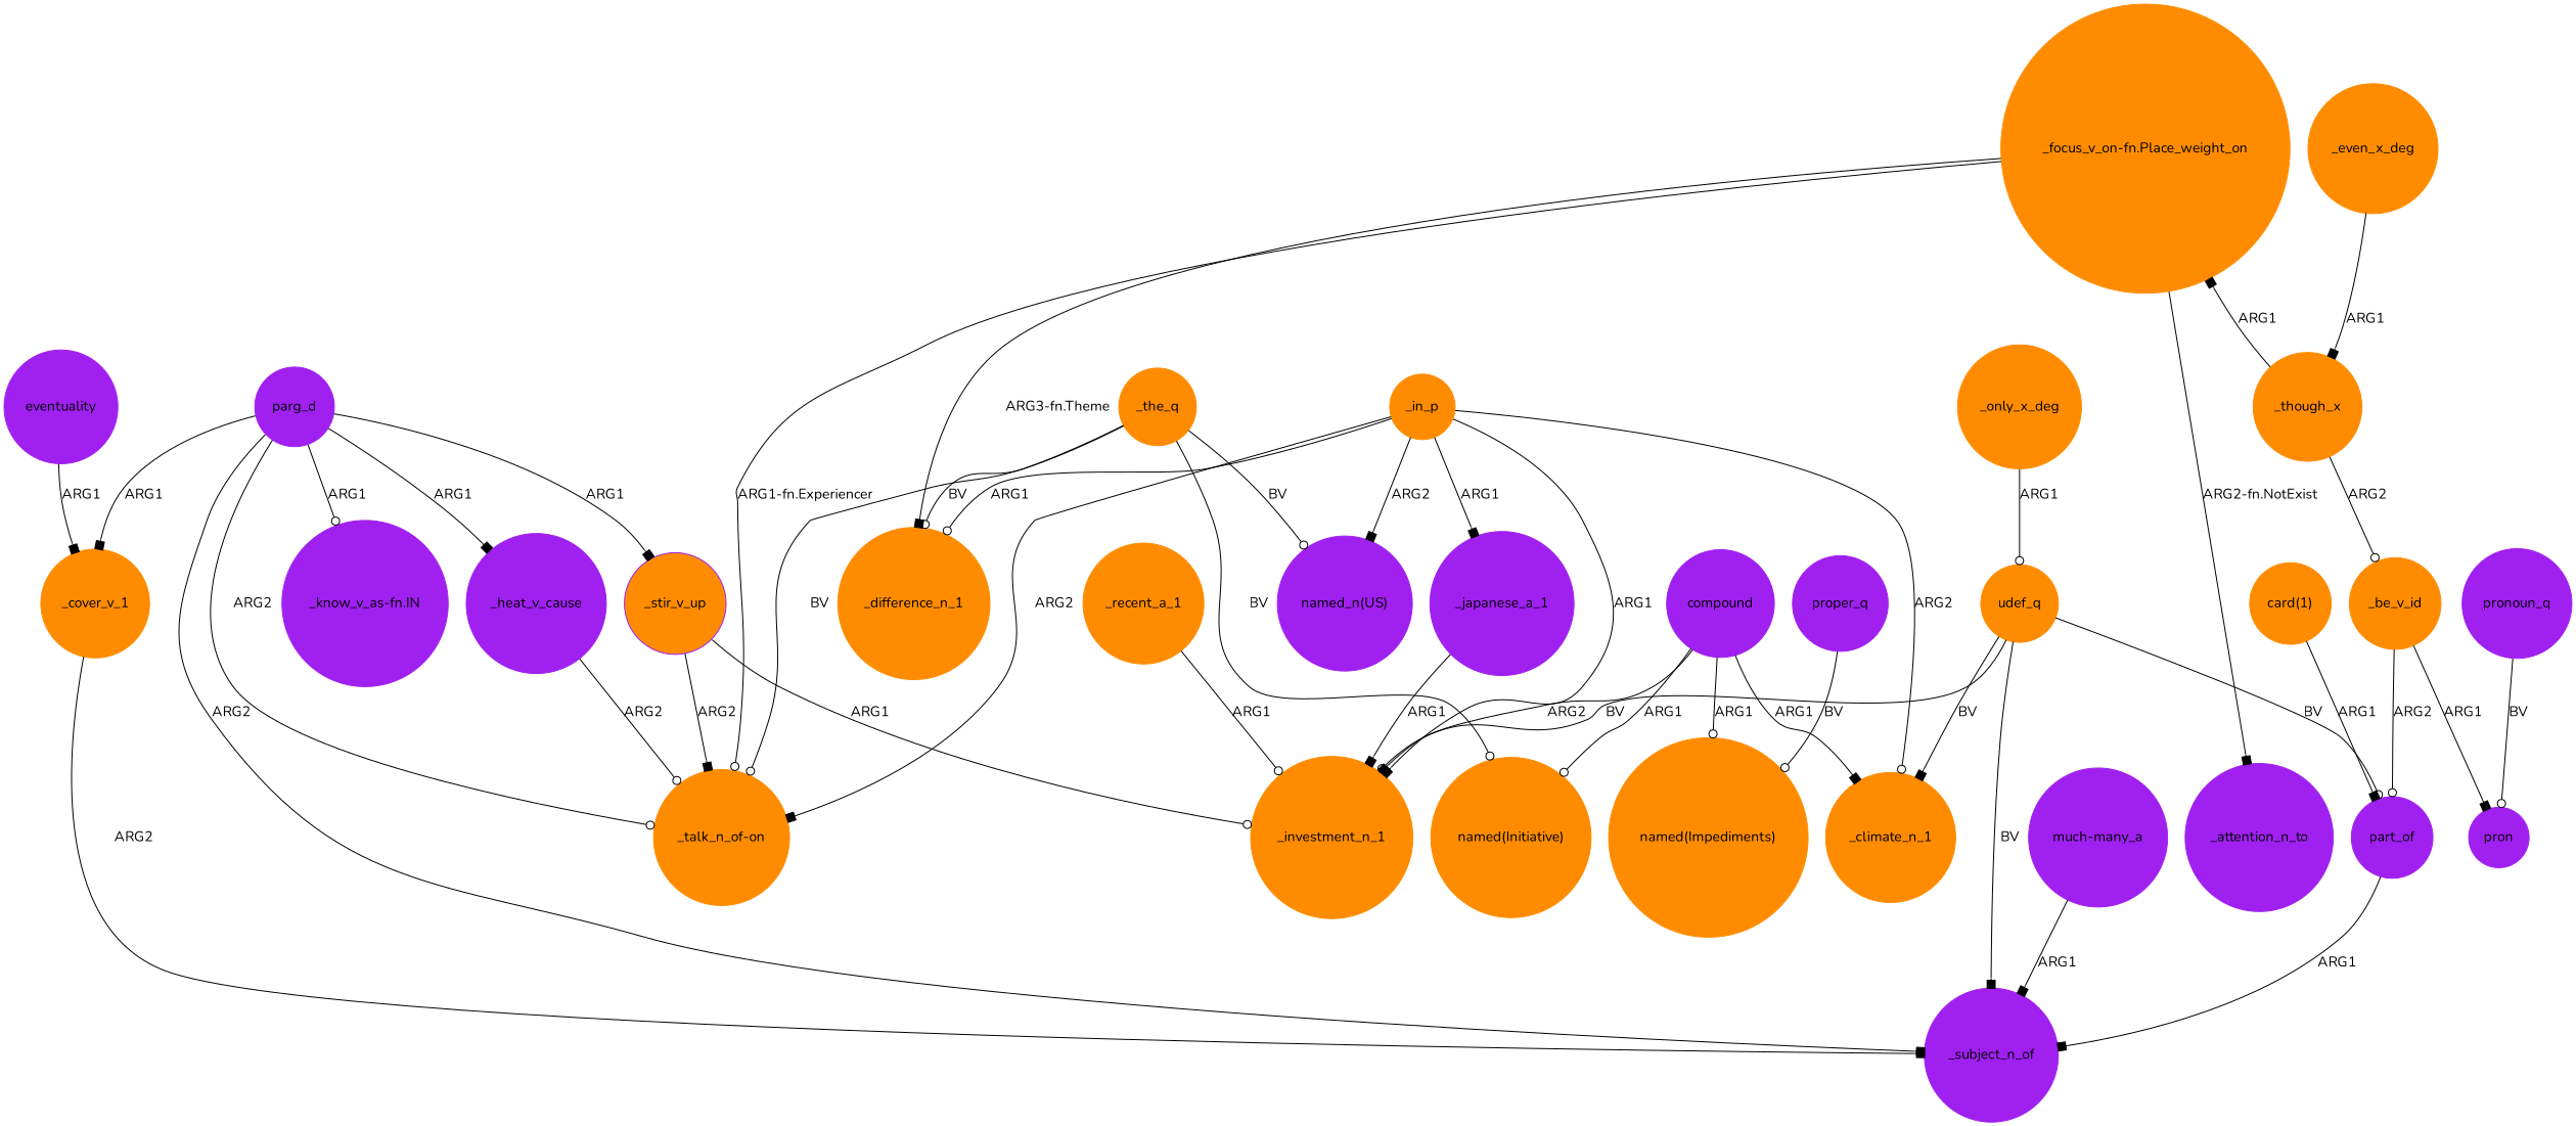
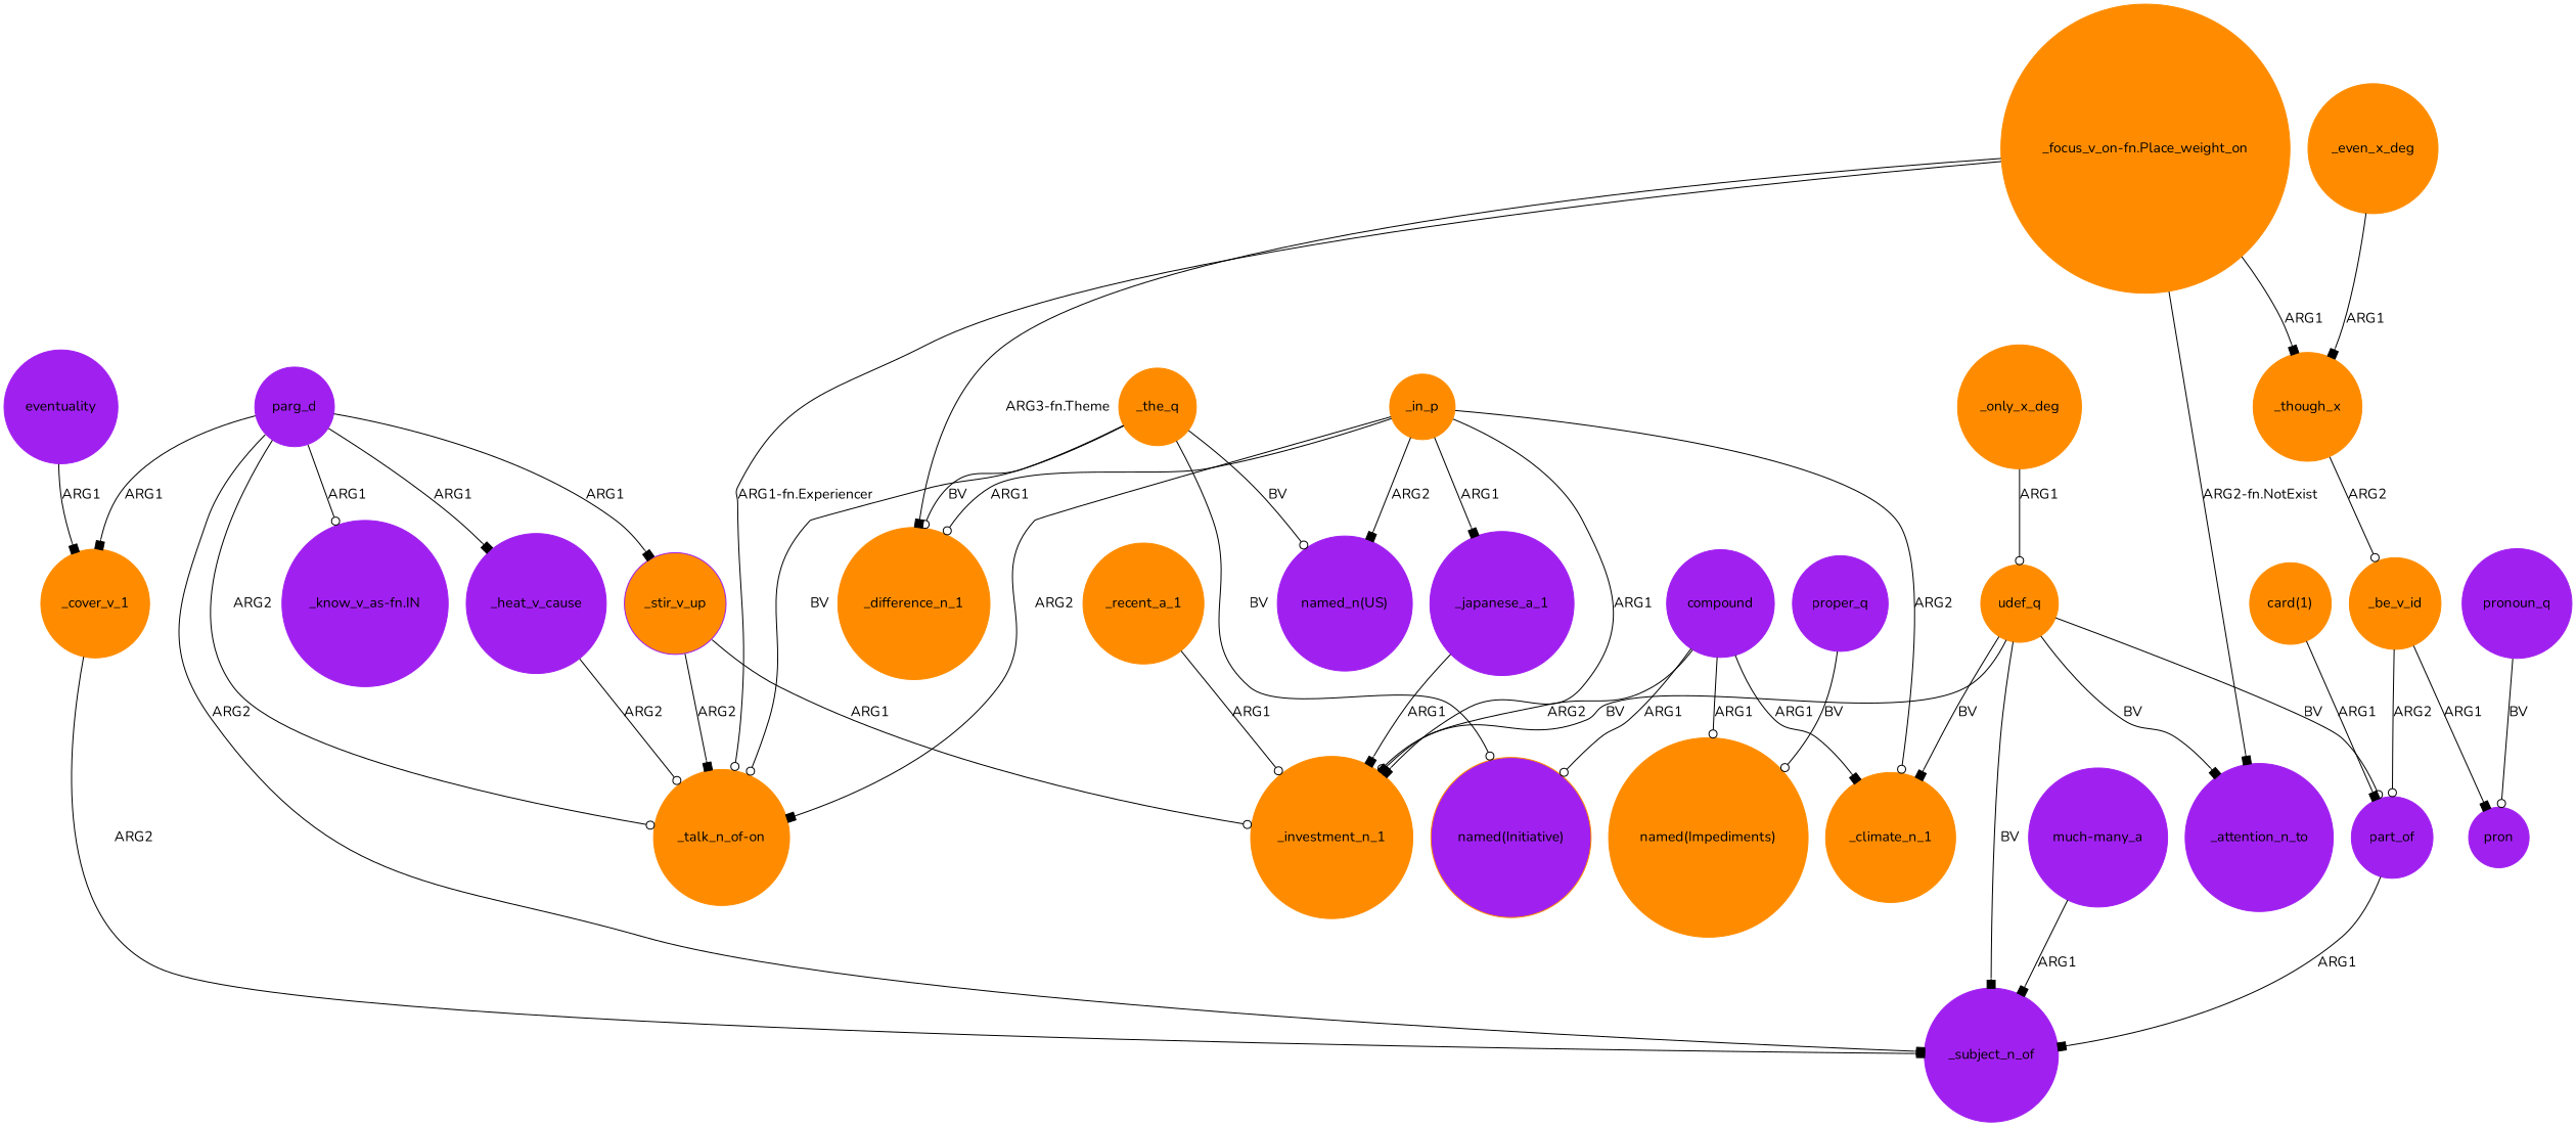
  digraph {
    fontname=Nunito
    node [color=darkorange fontname=Nunito shape=circle style=filled]
    edge [arrowhead=box fontname=Nunito]
    _in_p
    "_talk_n_of-on"
    _climate_n_1
    _investment_n_1
    _difference_n_1
    "named_n(US)" [color=purple]
    _japanese_a_1 [color=purple]
    _subject_n_of [color=purple]
    _cover_v_1
    "_focus_v_on-fn.Place_weight_on"
    _attention_n_to [color=purple]
    _only_x_deg
    udef_q
    part_of [color=purple]
    parg_d [color=purple]
    _stir_v_up [color=purple fillcolor=darkorange]
    "_know_v_as-fn.IN" [color=purple]
    _heat_v_cause [color=purple]
    proper_q [color=purple]
    "named(Impediments)"
    _even_x_deg
    _though_x
    _be_v_id
    pron [color=purple]
    compound [color=purple]
-   "named(Initiative)"
+   "named(Initiative)" [fillcolor=purple]
    "much-many_a" [color=purple]
    eventuality [color=purple]
    _the_q
    pronoun_q [color=purple]
    "card(1)"
    _recent_a_1
    _in_p -> "_talk_n_of-on" [label=ARG2]
    _in_p -> _climate_n_1 [arrowhead=odot label=ARG2]
    _in_p -> _investment_n_1 [label=ARG1]
    _in_p -> _difference_n_1 [arrowhead=odot label=ARG1]
    _in_p -> "named_n(US)" [label=ARG2]
    _in_p -> _japanese_a_1 [label=ARG1]
    _japanese_a_1 -> _investment_n_1 [label=ARG1]
    _cover_v_1 -> _subject_n_of [label=ARG2]
    "_focus_v_on-fn.Place_weight_on" -> "_talk_n_of-on" [arrowhead=odot label="ARG1-fn.Experiencer"]
    "_focus_v_on-fn.Place_weight_on" -> _difference_n_1 [label="ARG3-fn.Theme"]
    "_focus_v_on-fn.Place_weight_on" -> _attention_n_to [label="ARG2-fn.NotExist"]
    _only_x_deg -> udef_q [arrowhead=odot label=ARG1]
    udef_q -> _climate_n_1 [label=BV]
    udef_q -> _investment_n_1 [arrowhead=odot label=BV]
    udef_q -> _subject_n_of [label=BV]
+   udef_q -> _attention_n_to [label=BV]
    udef_q -> part_of [arrowhead=odot label=BV]
    part_of -> _subject_n_of [label=ARG1]
    parg_d -> "_talk_n_of-on" [arrowhead=odot label=ARG2]
    parg_d -> _subject_n_of [label=ARG2]
    parg_d -> _cover_v_1 [label=ARG1]
    parg_d -> _stir_v_up [label=ARG1]
    parg_d -> "_know_v_as-fn.IN" [arrowhead=odot label=ARG1]
    parg_d -> _heat_v_cause [label=ARG1]
    _stir_v_up -> "_talk_n_of-on" [label=ARG2]
    _stir_v_up -> _investment_n_1 [arrowhead=odot label=ARG1]
    _heat_v_cause -> "_talk_n_of-on" [arrowhead=odot label=ARG2]
    proper_q -> "named(Impediments)" [arrowhead=odot label=BV]
    _even_x_deg -> _though_x [label=ARG1]
-   _though_x -> "_focus_v_on-fn.Place_weight_on" [label=ARG1]
+   "_focus_v_on-fn.Place_weight_on" -> _though_x [label=ARG1]
    _though_x -> _be_v_id [arrowhead=odot label=ARG2]
    _be_v_id -> part_of [arrowhead=odot label=ARG2]
    _be_v_id -> pron [label=ARG1]
    compound -> _climate_n_1 [label=ARG1]
    compound -> _investment_n_1 [label=ARG2]
    compound -> "named(Impediments)" [arrowhead=odot label=ARG1]
    compound -> "named(Initiative)" [arrowhead=odot label=ARG1]
    "much-many_a" -> _subject_n_of [label=ARG1]
    eventuality -> _cover_v_1 [label=ARG1]
    _the_q -> "_talk_n_of-on" [arrowhead=odot label=BV]
    _the_q -> _difference_n_1 [arrowhead=odot label=BV]
    _the_q -> "named_n(US)" [arrowhead=odot label=BV]
    _the_q -> "named(Initiative)" [arrowhead=odot label=BV]
    pronoun_q -> pron [arrowhead=odot label=BV]
    "card(1)" -> part_of [label=ARG1]
    _recent_a_1 -> _investment_n_1 [arrowhead=odot label=ARG1]
  }
